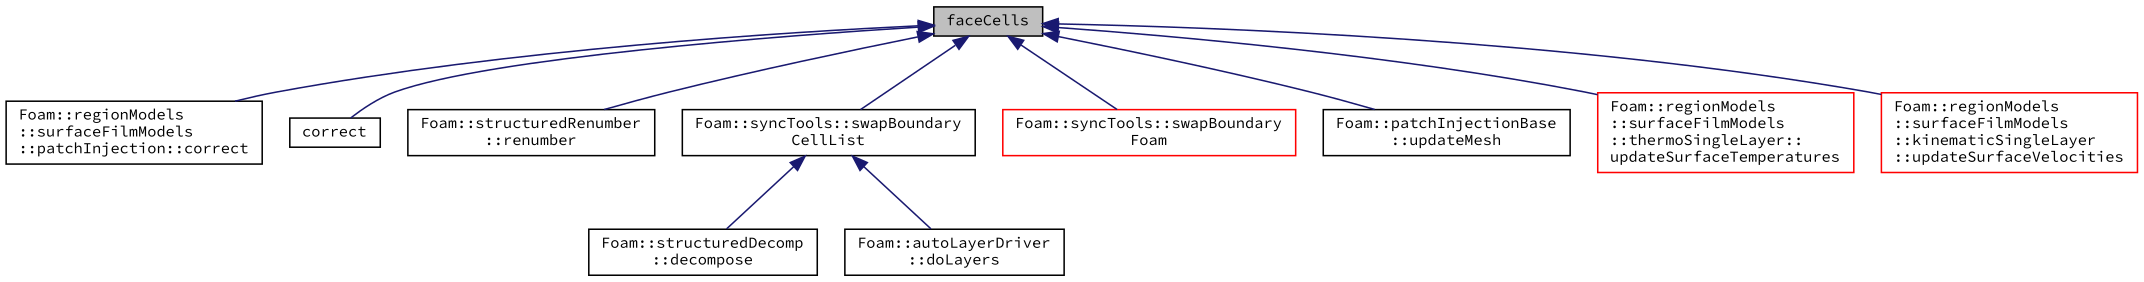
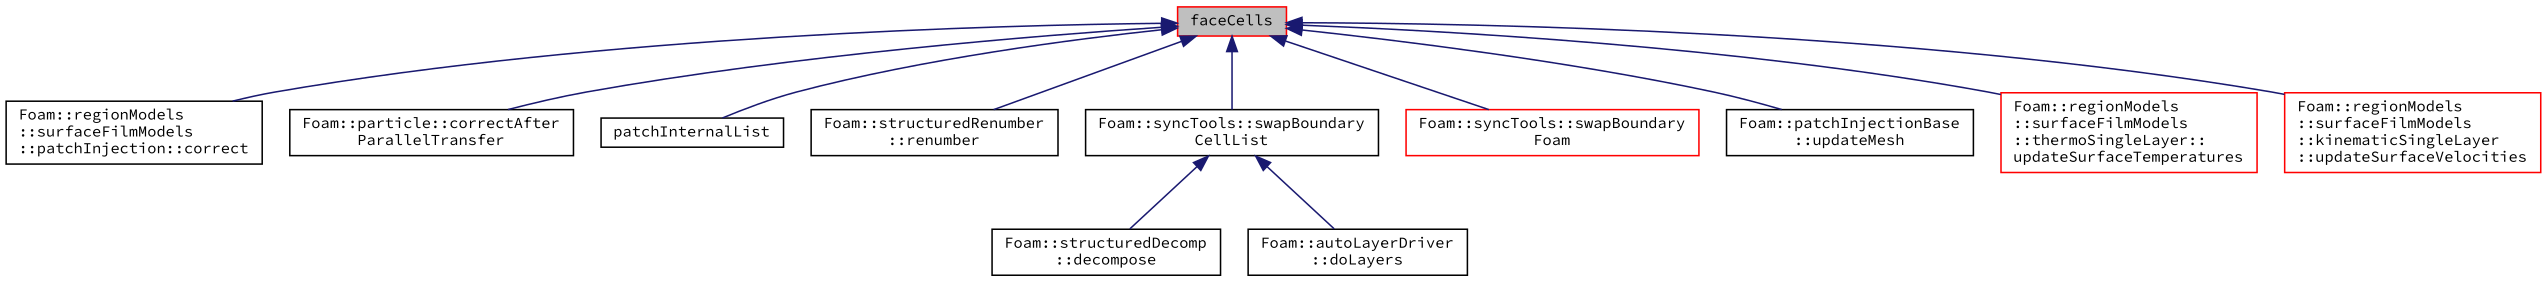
  digraph {
    fontname="Source Code Pro"
    rankdir=TB
    node [color=black fontname="Source Code Pro" fontsize=10 shape=record]
    edge [color=midnightblue dir=back fontname="Source Code Pro" fontsize=10 labelfontname=Helvetica labelfontsize=10 style=solid]
-   n1 [fillcolor=grey75 fontcolor=black height=0.2 label=faceCells style=filled width=0.4]
+   n1 [color=red fillcolor=grey75 fontcolor=black height=0.2 label=faceCells style=filled width=0.4]
    n2 [height=0.2 label="Foam::regionModels\l::surfaceFilmModels\l::patchInjection::correct" width=0.4]
-   n4 [height=0.2 label=correct width=0.4]
+   n3 [height=0.2 label="Foam::particle::correctAfter\lParallelTransfer" width=0.4]
+   n4 [height=0.2 label=patchInternalList width=0.4]
    n5 [height=0.2 label="Foam::structuredRenumber\l::renumber" width=0.4]
    n6 [height=0.2 label="Foam::syncTools::swapBoundary\lCellList" width=0.4]
    n7 [color=red height=0.2 label="Foam::syncTools::swapBoundary\lFoam" width=0.4]
    n8 [height=0.2 label="Foam::patchInjectionBase\l::updateMesh" width=0.4]
    n9 [color=red height=0.2 label="Foam::regionModels\l::surfaceFilmModels\l::thermoSingleLayer::\lupdateSurfaceTemperatures" width=0.4]
    n10 [color=red height=0.2 label="Foam::regionModels\l::surfaceFilmModels\l::kinematicSingleLayer\l::updateSurfaceVelocities" width=0.4]
    n11 [height=0.2 label="Foam::structuredDecomp\l::decompose" width=0.4]
    n12 [height=0.2 label="Foam::autoLayerDriver\l::doLayers" width=0.4]
    n1 -> n2
+   n1 -> n3
    n1 -> n4
    n1 -> n5
    n1 -> n6
    n1 -> n7
    n1 -> n8
    n1 -> n9
    n1 -> n10
    n6 -> n11
    n6 -> n12
  }
